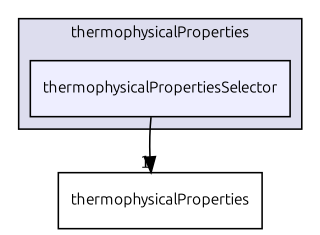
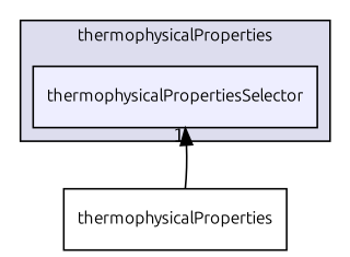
  digraph {
    compound=true
    fontname=Ubuntu
    node [fontname=Ubuntu fontsize=10 shape=box]
    n1 [fillcolor="#eeeeff" label=thermophysicalPropertiesSelector pencolor=black style=filled]
    n2 [label=thermophysicalProperties]
    subgraph cluster_1 {
      bgcolor="#ddddee"
      fontsize=10
      label=thermophysicalProperties
      pencolor=black
      n1
    }
-   n1 -> n2 [headlabel=1 labeldistance=1.5 labelfontname=Helvetica labelfontsize=10 fontname=Ubuntu]
+   n2 -> n1 [headlabel=1 labeldistance=1.5 labelfontname=Helvetica labelfontsize=10 fontname=Ubuntu]
  }
